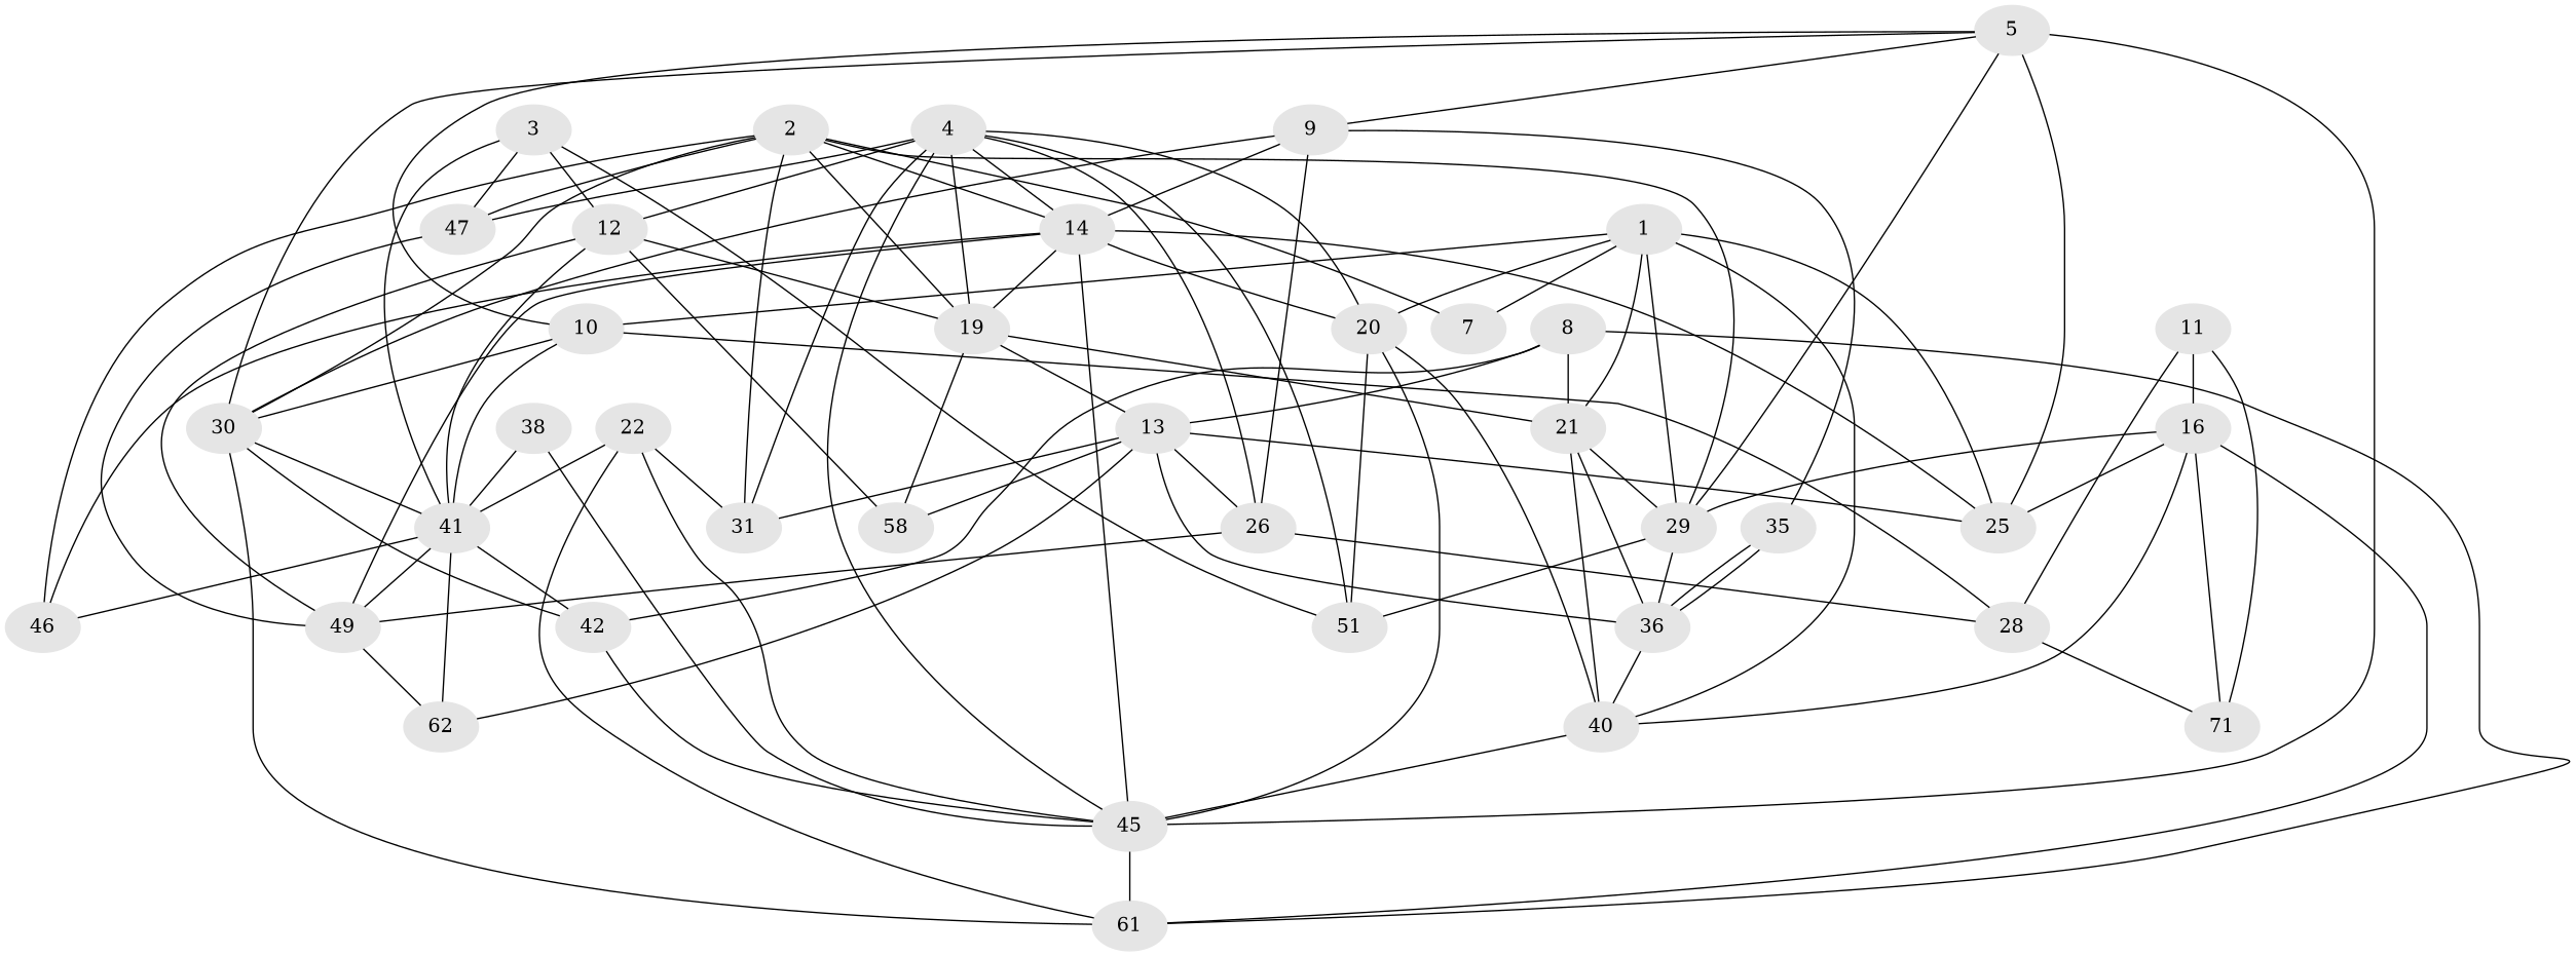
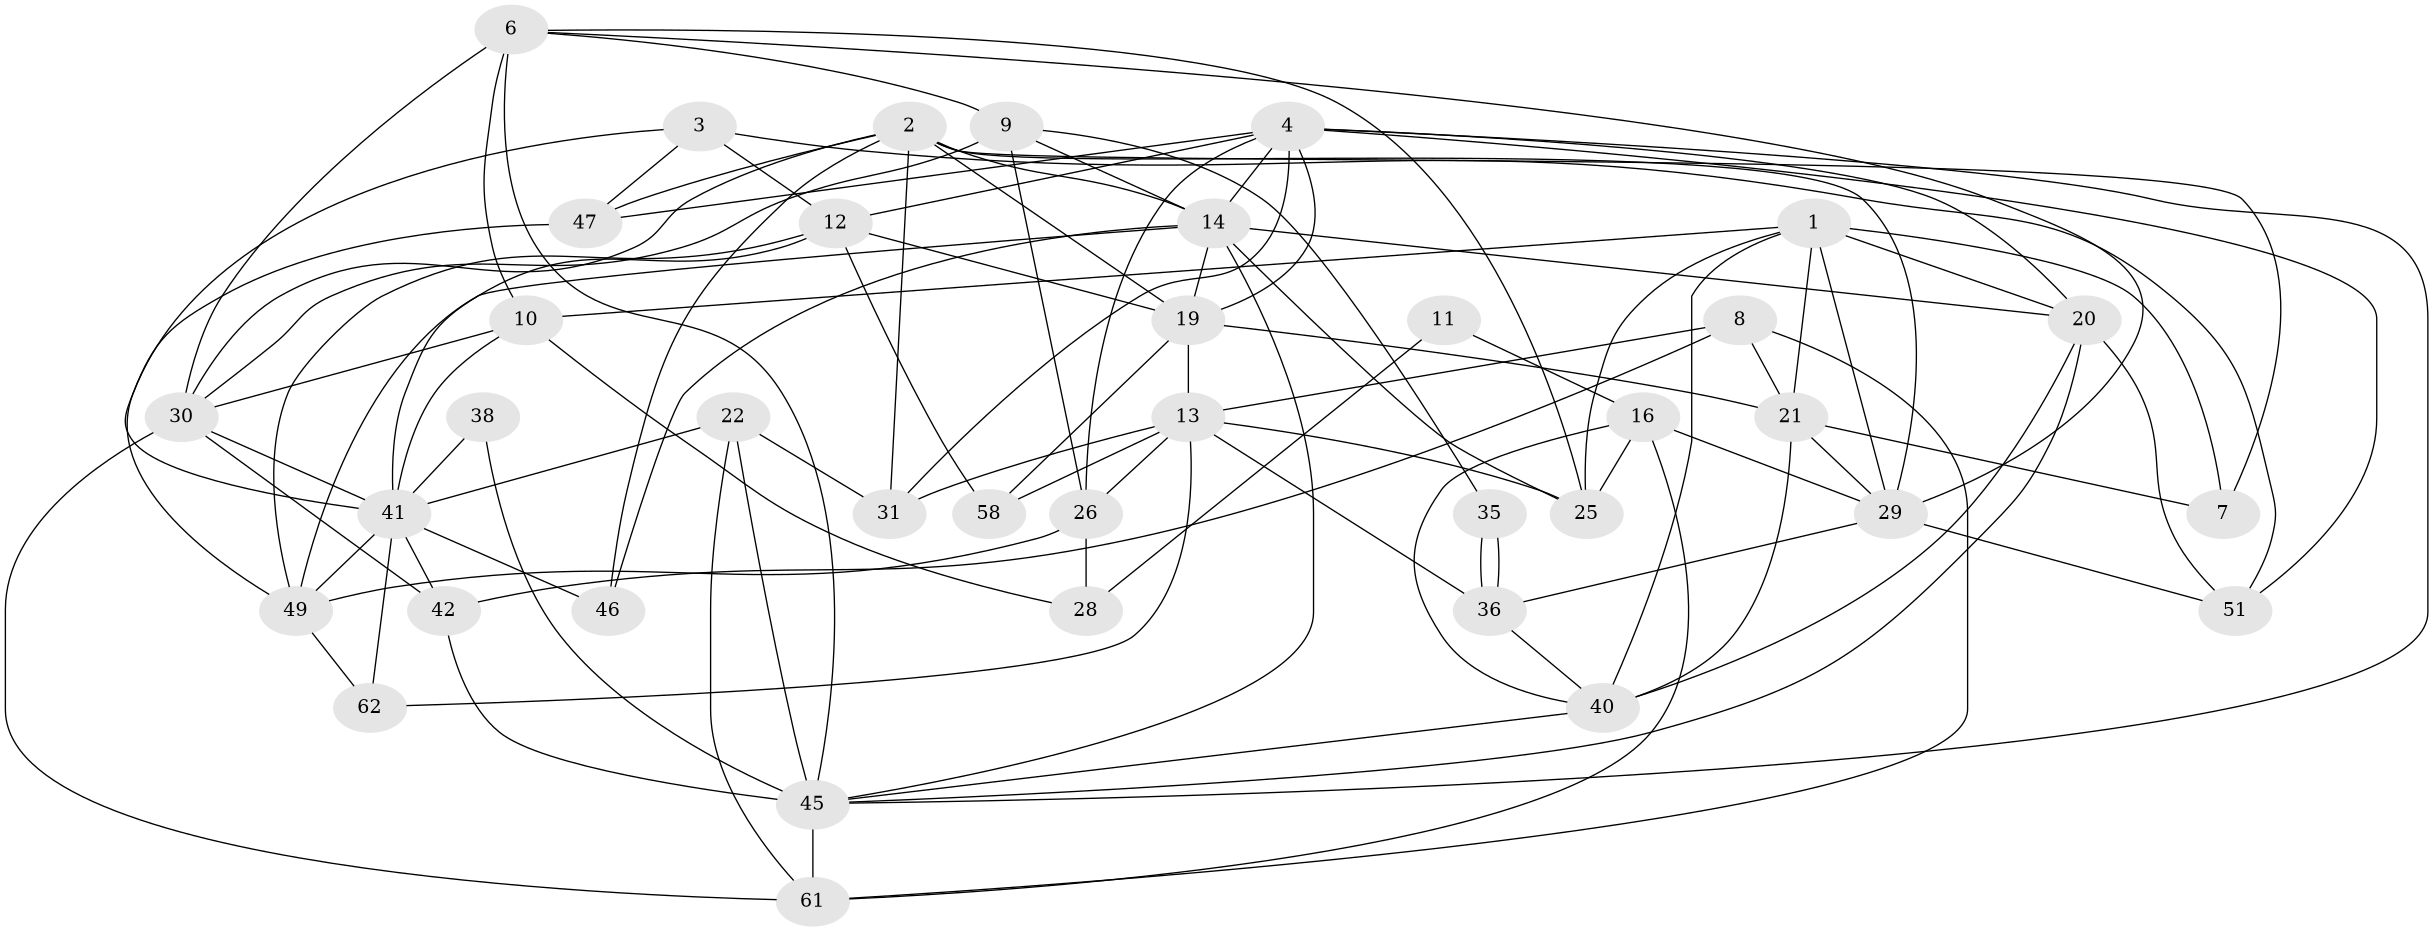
  graph {
    node [color=gray90 style=filled]
    1 [super="+27"]
    7
    10 [super="+48"]
    20 [super="+24"]
    21 [super="+67"]
    25 [super="+34"]
    29 [super="+57"]
    40 [super="+50"]
    30 [super="+66"]
    41 [super="+53"]
    28 [super="+37"]
    51 [super="+56"]
    45 [super="+54"]
    36 [super="+64"]
    2 [super="+65"]
    14 [super="+17"]
    19 [super="+63"]
    31 [super="+39"]
    46 [super="+69"]
    47
    49 [super="+70"]
    n22 [label=13 super="+52"]
    58
    42
    61 [super="+68"]
    3 [super="+44"]
    12 [super="+13"]
    62
    4 [super="+55"]
    26 [super="+43"]
-   6 [super="+33" label=5]
+   6 [super="+33"]
    9 [super="+15"]
    35
    8 [super="+18"]
-   71
    11 [super="+60"]
    16 [super="+32"]
    22 [super="+59"]
    38
    1 -- 7
    1 -- 10
    1 -- 20
    1 -- 21
    1 -- 25
    1 -- 29
    1 -- 40
    10 -- 30
    10 -- 41
    10 -- 28
    20 -- 40
    20 -- 51
    20 -- 45
    21 -- 29
    21 -- 40
-   21 -- 36
+   21 -- 7
    29 -- 51
    29 -- 36
    40 -- 45
    30 -- 41
    30 -- 42
    30 -- 61
    41 -- 46
    41 -- 49
    41 -- 42
    41 -- 62
-   28 -- 71
    45 -- 61
    36 -- 40
    2 -- 7
    2 -- 29
    2 -- 30
    2 -- 14
    2 -- 19
    2 -- 31
    2 -- 46
    2 -- 47
    14 -- 20
    14 -- 25
    14 -- 45
    14 -- 19
    14 -- 46
    14 -- 49
    19 -- 21
    19 -- n22
    19 -- 58
    47 -- 49
    49 -- 62
    n22 -- 25 [weight=2]
    n22 -- 36
    n22 -- 31
    n22 -- 58
    n22 -- 62
    n22 -- 26
    42 -- 45
    3 -- 41
    3 -- 51
    3 -- 47
    3 -- 12
    12 -- 41
    12 -- 19
    12 -- 49
    12 -- 58
    4 -- 20
    4 -- 51
    4 -- 45
    4 -- 14
    4 -- 19
    4 -- 31
    4 -- 47
    4 -- 12
    4 -- 26
    26 -- 28
    26 -- 49
    6 -- 10
    6 -- 25
    6 -- 29
    6 -- 30
    6 -- 45 [weight=2]
    6 -- 9
    9 -- 30
    9 -- 14
    9 -- 26
    9 -- 35
    35 -- 36
    35 -- 36
    8 -- 21
    8 -- n22
    8 -- 42
    8 -- 61
    11 -- 28
-   11 -- 71
    11 -- 16
    16 -- 25
    16 -- 29
    16 -- 40
    16 -- 61
-   16 -- 71
    22 -- 41
    22 -- 45
    22 -- 31
    22 -- 61
    38 -- 41
    38 -- 45
  }
